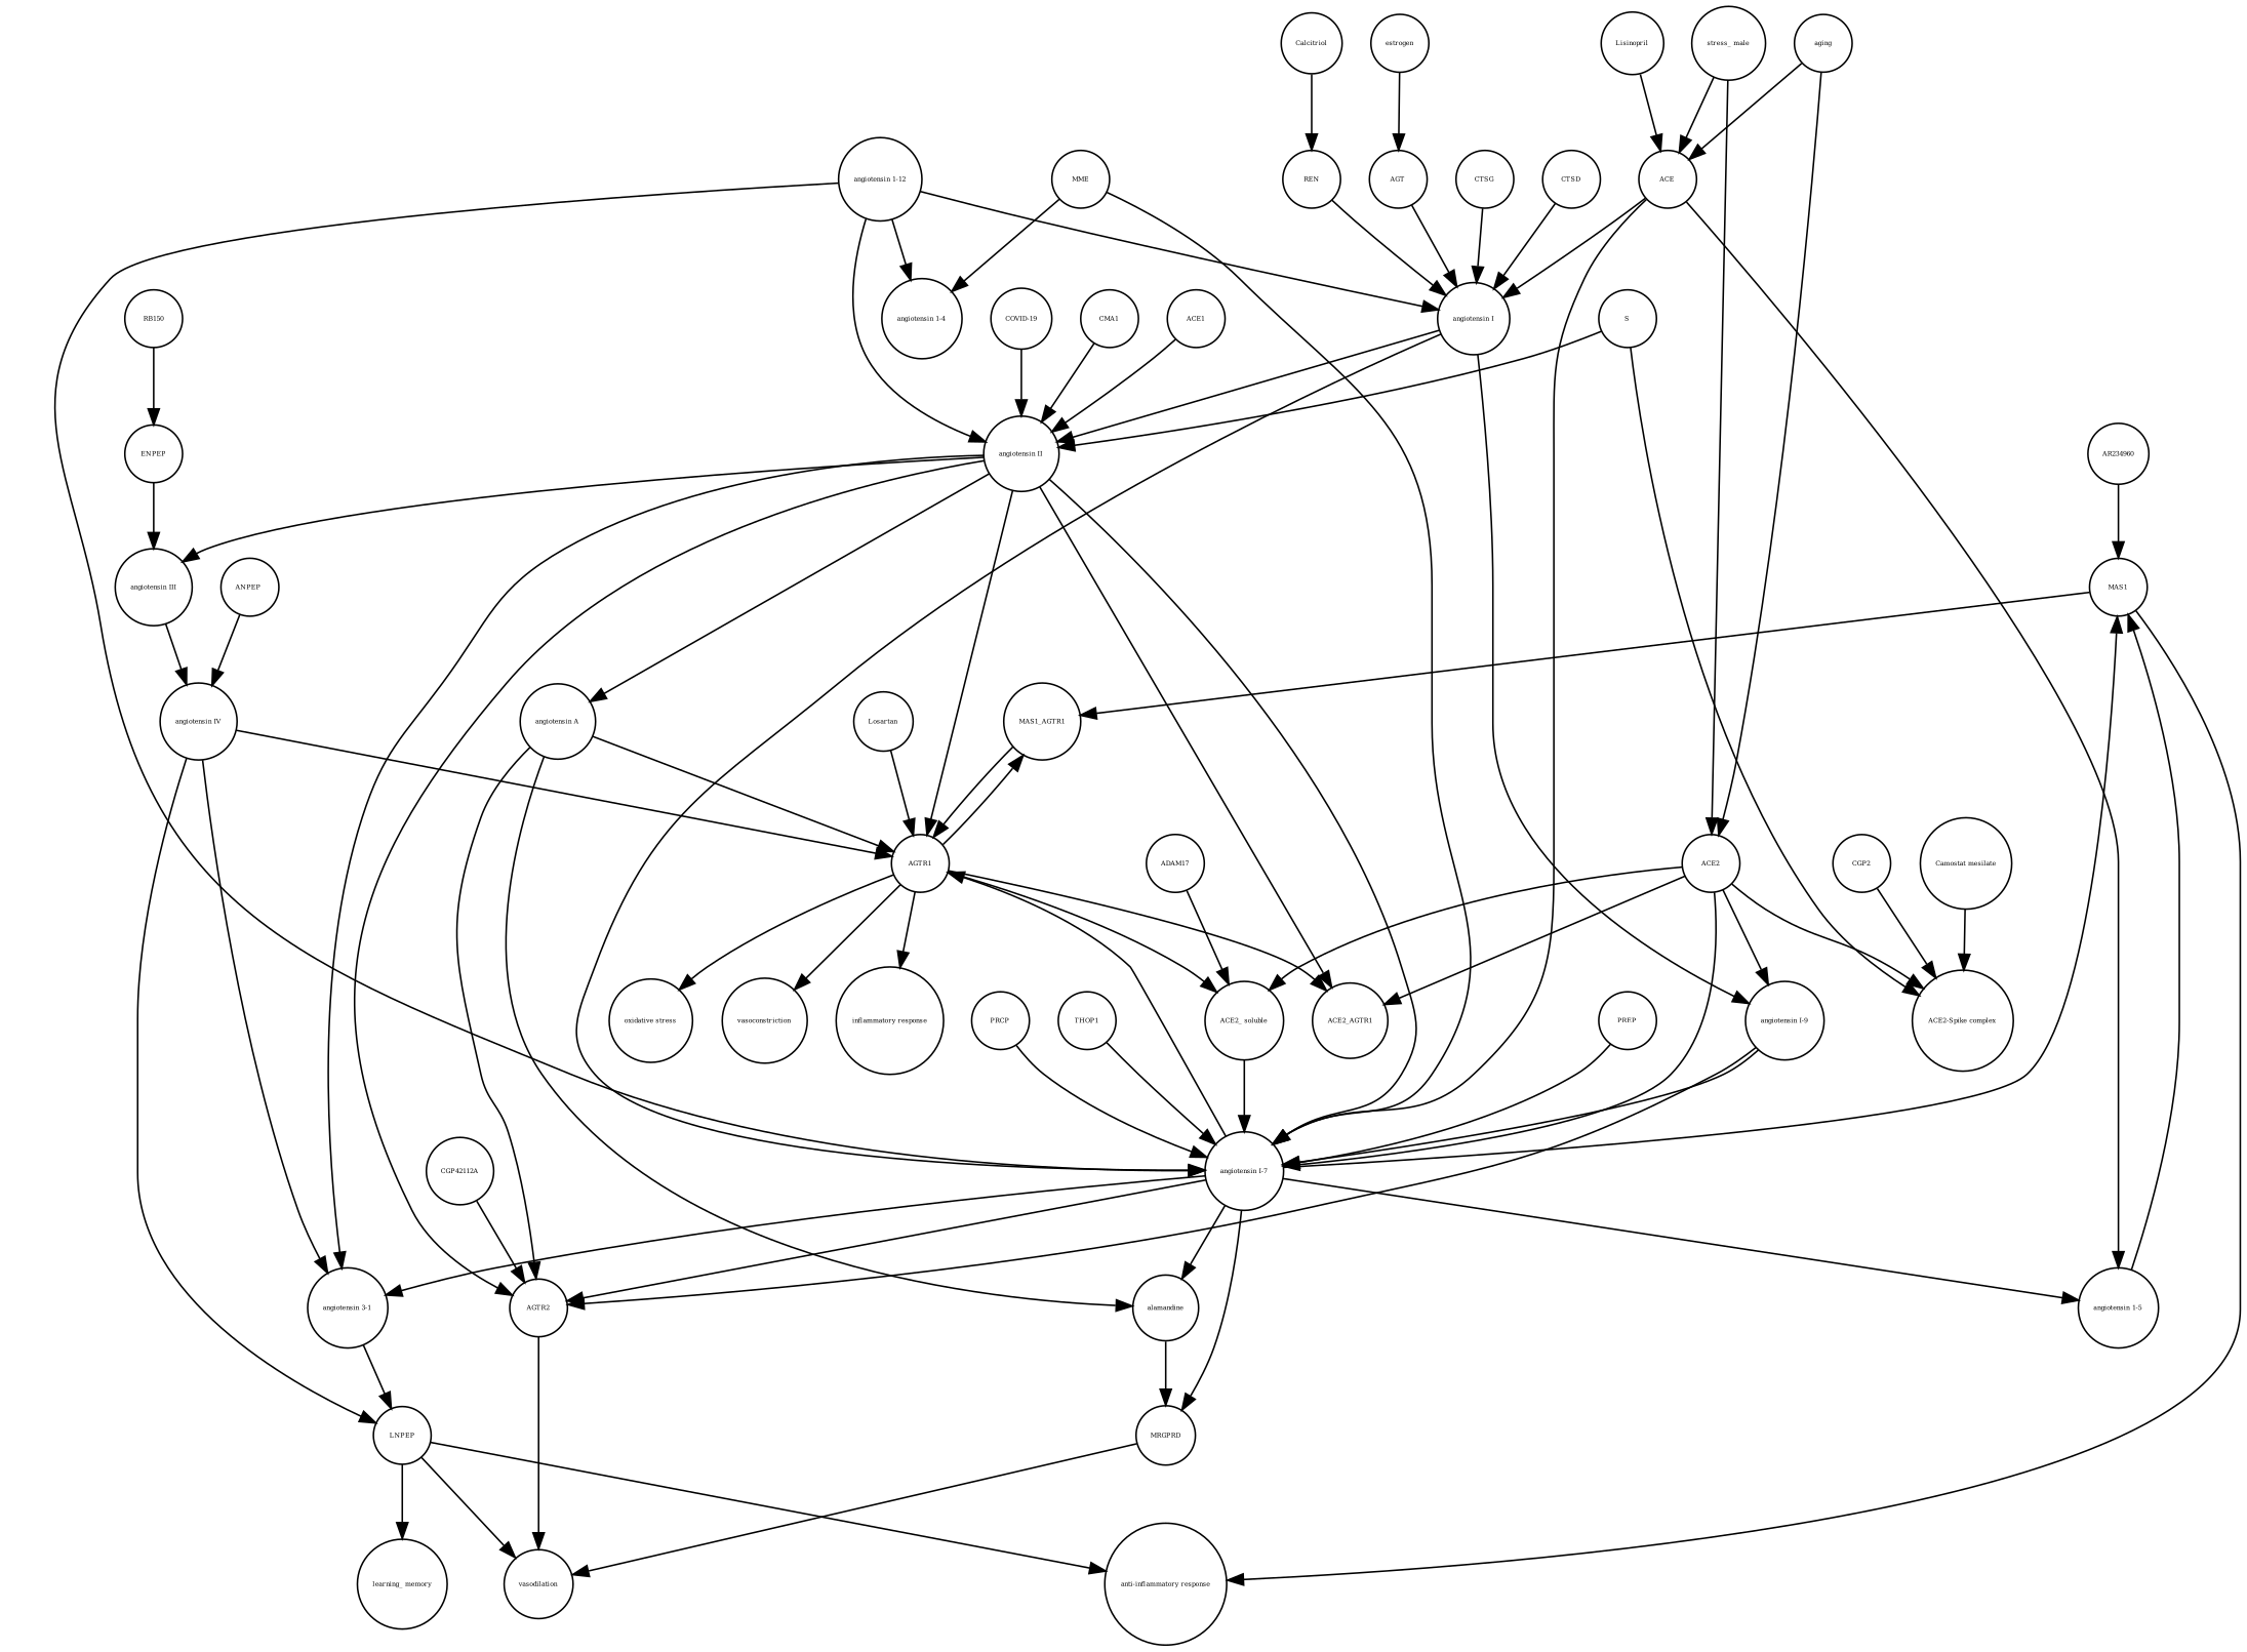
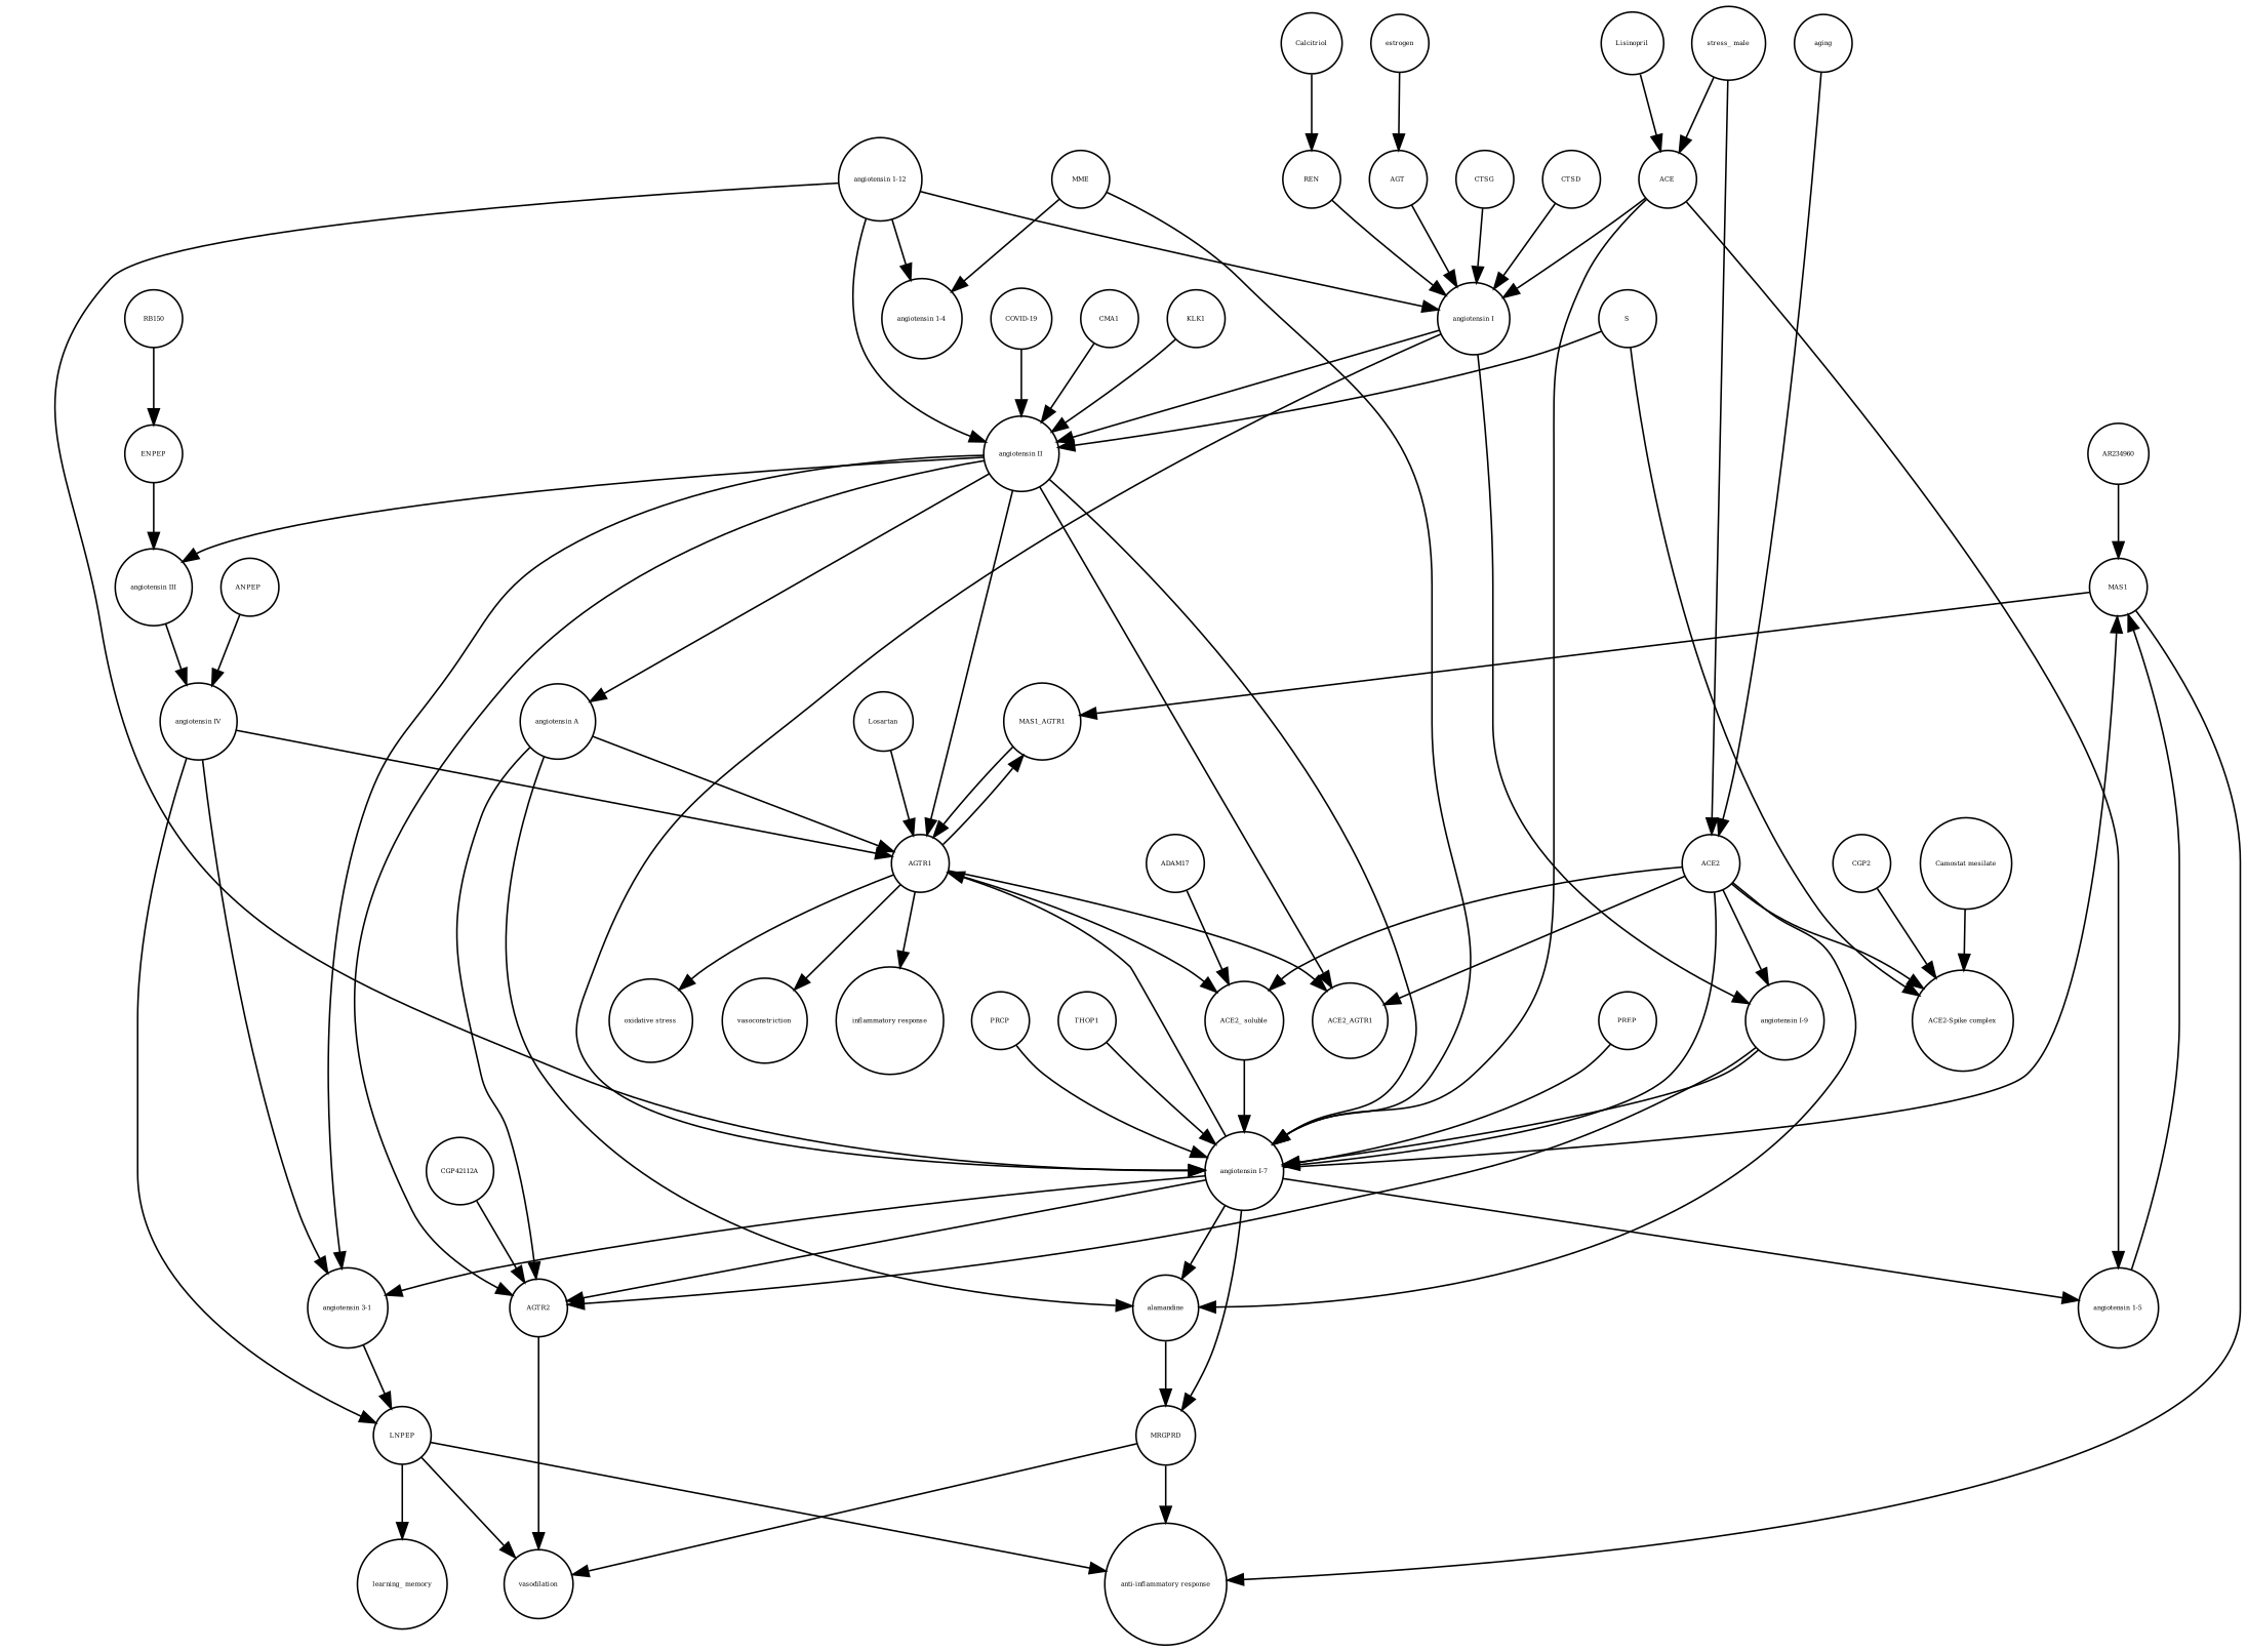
  strict digraph {
    node [bipartite=0 cls=macromolecule fontsize=4 shape=circle]
    edge [interaction_type=production]
    n1 [annotation="urn_miriam_hgnc_HGNC%3A29626" label=MRGPRD]
    n2 [annotation="urn_miriam_obo.go_GO%3A0006954" cls=phenotype label="anti-inflammatory response"]
    n3 [annotation=urn_miriam_mesh_D014664 cls=phenotype label=vasodilation]
    n4 [annotation="urn_miriam_hgnc_HGNC%3A6899" label=MAS1]
    n5 [annotation=urn_miriam_pubmed_15809376 cls=complex label=MAS1_AGTR1]
    n6 [annotation="urn_miriam_hgnc_HGNC%3A336" label=AGTR1]
    n7 [annotation="urn_miriam_hgnc_HGNC%3A338" label=AGTR2]
    n8 [annotation="urn_miriam_obo.go_GO%3A0006954" cls=phenotype label="inflammatory response"]
    n9 [annotation="urn_miriam_obo.go_GO%3A0006979" cls=phenotype label="oxidative stress"]
    n10 [annotation=urn_miriam_mesh_D014661 cls=phenotype label=vasoconstriction]
    n11 [annotation="urn_miriam_hgnc.symbol_ACE2" label="ACE2_ soluble"]
    n12 [annotation=urn_miriam_pubmed_25225202 cls=complex label=ACE2_AGTR1]
    n13 [annotation="urn_miriam_obo.chebi_CHEBI%3A55438" cls="simple chemical" label="angiotensin I-7"]
    n14 [annotation="urn_miriam_hgnc_HGNC%3A6656" label=LNPEP]
    n15 [cls=phenotype label="learning_ memory"]
    n16 [label=ENPEP]
    n17 [annotation="urn_miriam_obo.chebi_CHEBI%3A89666" cls="simple chemical" label="angiotensin III"]
    n18 [annotation="urn_miriam_pubmed_32333398|urn_miriam_obo.chebi_CHEBI%3A80127" cls="simple chemical" label="angiotensin IV"]
    n19 [annotation="urn_miriam_hgnc_HGNC%3A13557" label=ACE2]
    n20 [cls="simple chemical" label=alamandine]
    n21 [annotation="urn_miriam_obo.chebi_CHEBI%3A80128" cls="simple chemical" label="angiotensin I-9"]
    n22 [annotation=urn_miriam_pubmed_32275855 cls=complex label="ACE2-Spike complex"]
    n23 [annotation=urn_miriam_pubmed_30934934 cls="simple chemical" label="angiotensin 3-1"]
    n24 [annotation="urn_miriam_obo.chebi_CHEBI%3A80129" cls="simple chemical" label="angiotensin 1-5"]
    n25 [annotation="urn_miriam_obo.chebi_CHEBI%3A43755" cls="simple chemical" label=Lisinopril]
    n26 [annotation="urn_miriam_hgnc_HGNC%3A2707" label=ACE]
    n27 [annotation="urn_miriam_obo.chebi_CHEBI%3A2718" cls="simple chemical" label="angiotensin I"]
    n28 [annotation=urn_miriam_pubmed_27465904 cls="simple chemical" label="angiotensin 1-12"]
    n29 [annotation=urn_miriam_pubmed_22490446 cls="simple chemical" label="angiotensin 1-4"]
    n30 [annotation="urn_miriam_obo.chebi_CHEBI%3A2718" cls="simple chemical" label="angiotensin II"]
    n31 [annotation="urn_miriam_kegg.compound_C20970" cls="simple chemical" label="angiotensin A"]
    n32 [annotation="urn_miriam_hgnc_HGNC%3A9344" label=PRCP]
    n33 [annotation="urn_miriam_hgnc_HGNC%3A500" label="ANPEP "]
    n34 [annotation="urn_miriam_hgnc_HGNC%3A11876" label=CGP2]
    n35 [annotation="urn_miriam_obo.go_GO%3A0007568" cls=phenotype label=aging]
    n36 [annotation="urn_miriam_pubchem.compound_146025955" cls="simple chemical" label=AR234960]
    n37 [annotation="urn_miriam_obo.chebi_CHEBI%3A50114" cls="simple chemical" label=estrogen]
    n38 [annotation="urn_miriam_hgnc_HGNC%3A333" label=AGT]
    n39 [annotation="urn_miriam_hgnc_HGNC%3A2532" label=CTSG]
    n40 [annotation="urn_miriam_hgnc_HGNC%3A7154" label=MME]
    n41 [annotation="urn_miriam_uniprot_P0DTC2|urn_miriam_uniprot_P59594" label=S]
    n42 [annotation="urn_miriam_obo.chebi_CHEBI%3A135632" cls="simple chemical" label="Camostat mesilate"]
    n43 [annotation="urn_miriam_hgnc_HGNC%3A11793" label=THOP1]
    n44 [annotation=urn_miriam_mesh_D008297 cls=phenotype label="stress_ male"]
    n45 [annotation="urn_miriam_hgnc_HGNC%3A2097" label=CMA1]
    n46 [annotation="urn_miriam_hgnc_HGNC%3A195" label=ADAM17]
    n47 [annotation="urn_miriam_hgnc_HGNC%3A2529" label=CTSD]
    n48 [annotation="urn_miriam_obo.chebi_CHEBI%3A147302" cls="simple chemical" label=CGP42112A]
    n49 [annotation="urn_miriam_obo.chebi_CHEBI%3A17823" cls="simple chemical" label=Calcitriol]
    n50 [annotation="urn_miriam_hgnc_HGNC%3A9958" label=REN]
    n51 [annotation="urn_miriam_obo.chebi_CHEBI%3A6541" cls="simple chemical" label=Losartan]
    n52 [cls="simple chemical" label=RB150]
-   n53 [annotation="urn_miriam_hgnc_HGNC%3A6357|urn_miriam_pubmed_6555043" label=ACE1]
+   n53 [annotation="urn_miriam_hgnc_HGNC%3A6357|urn_miriam_pubmed_6555043" label=KLK1]
    n54 [annotation="urn_miriam_taxonomy_2697049|urn_miriam_mesh_C000657245" cls=phenotype label="COVID-19"]
    n55 [annotation="urn_miriam_hgnc_HGNC%3A9358" label=PREP]
+   n1 -> n2 [interaction_type="necessary stimulation"]
    n1 -> n3 [interaction_type="necessary stimulation"]
    n4 -> n2 [interaction_type="necessary stimulation"]
    n4 -> n5
    n5 -> n6 [annotation="urn_miriam_pubmed_15809376|urn_miriam_taxonomy_40674" interaction_type=inhibition]
    n6 -> n5
    n6 -> n8 [interaction_type="necessary stimulation"]
    n6 -> n9 [interaction_type="necessary stimulation"]
    n6 -> n10 [interaction_type="necessary stimulation"]
    n6 -> n11 [annotation="urn_miriam_pubmed_24227843|urn_miriam_taxonomy_9606|urn_miriam_pubmed_32333398|urn_miriam_pubmed_28512108" interaction_type=stimulation]
    n6 -> n12
    n7 -> n3 [interaction_type="necessary stimulation"]
    n11 -> n13 [annotation="urn_miriam_pubmed_28512108|urn_miriam_taxonomy_9606" interaction_type=stimulation]
    n13 -> n1 [annotation="urn_miriam_pubmed_27217404|urn_miriam_taxonomy_9606" interaction_type=stimulation]
    n13 -> n4 [annotation="urn_miriam_pubmed_27217404|urn_miriam_taxonomy_9606" interaction_type=stimulation]
    n13 -> n6 [annotation="urn_miriam_pubmed_29928987|urn_miriam_taxonomy_9606" interaction_type=inhibition]
    n13 -> n7 [annotation="urn_miriam_pubmed_15767466|urn_miriam_taxonomy_10116" interaction_type=stimulation]
    n13 -> n20
    n13 -> n23
    n13 -> n24
    n14 -> n2 [interaction_type="necessary stimulation"]
    n14 -> n3 [interaction_type="necessary stimulation"]
    n14 -> n15 [interaction_type="necessary stimulation"]
    n16 -> n17 [annotation="urn_miriam_pubmed_8876246|urn_miriam_taxonomy_10090" interaction_type=catalysis]
    n17 -> n18
    n18 -> n6 [annotation="urn_miriam_pubmed_17630322|urn_miriam_taxonomy_40674|urn_miriam_pubmed_26497614|urn_miriam_pubmed_32333398|urn_miriam_pubmed_17138938" interaction_type=stimulation]
    n18 -> n14 [annotation="urn_miriam_pubmed_11707427|urn_miriam_taxonomy_10090" interaction_type=stimulation]
    n18 -> n23
    n19 -> n11
    n19 -> n12
    n19 -> n13 [annotation="urn_miriam_taxonomy_10090|urn_miriam_pubmed_23392115" interaction_type=catalysis]
+   n19 -> n20 [annotation="urn_miriam_pubmed_23446738|urn_miriam_taxonomy_9606" interaction_type=catalysis]
    n19 -> n21 [annotation="urn_miriam_pubmed_10969042|urn_miriam_taxonomy_9606" interaction_type=catalysis]
    n19 -> n22
    n20 -> n1 [annotation="urn_miriam_pubmed_23446738|urn_miriam_taxonomy_9606" interaction_type=stimulation]
    n21 -> n7 [annotation="urn_miriam_pubmed_30048754|urn_miriam_taxonomy_10116" interaction_type=stimulation]
    n21 -> n13
    n23 -> n14 [annotation=urn_miriam_pubmed_30934934 interaction_type=stimulation]
    n24 -> n4 [annotation="urn_miriam_pubmed_27660028|urn_miriam_taxonomy_10116|urn_miriam_taxonomy_9606|urn_miriam_pubmed_27217404" interaction_type=stimulation]
    n25 -> n26 [interaction_type=inhibition]
    n26 -> n13 [annotation="urn_miriam_pubmed_15283675|urn_miriam_taxonomy_9606" interaction_type=catalysis]
    n26 -> n24 [annotation="urn_miriam_pubmed_10969042|urn_miriam_taxonomy_9606" interaction_type=catalysis]
    n26 -> n27 [annotation="urn_miriam_pubmed_22490446|urn_miriam_taxonomy_10116" interaction_type=catalysis]
    n27 -> n13
    n27 -> n21
    n27 -> n30
    n28 -> n13
    n28 -> n27
    n28 -> n29
    n28 -> n30
    n30 -> n6 [annotation="urn_miriam_pubmed_15809376|urn_miriam_taxonomy_40674" interaction_type=stimulation]
    n30 -> n7 [annotation="urn_miriam_pubmed_17630322|urn_miriam_taxonomy_9606|urn_miriam_pubmed_17138938" interaction_type=stimulation]
    n30 -> n12 [annotation="urn_miriam_pubmed_25225202|urn_miriam_taxonomy_40674" interaction_type=inhibition]
    n30 -> n13
    n30 -> n17
    n30 -> n23
    n30 -> n31
    n31 -> n6 [annotation="urn_miriam_pubmed_17630322|urn_miriam_taxonomy_40674|urn_miriam_pubmed_26497614|urn_miriam_pubmed_32333398|urn_miriam_pubmed_17138938" interaction_type=stimulation]
    n31 -> n7 [annotation="urn_miriam_pubmed_17630322|urn_miriam_taxonomy_9606|urn_miriam_pubmed_17138938" interaction_type=stimulation]
    n31 -> n20
    n32 -> n13 [annotation="urn_miriam_taxonomy_10090|urn_miriam_pubmed_23392115" interaction_type=catalysis]
    n33 -> n18 [annotation="urn_miriam_pubmed_8876246|urn_miriam_taxonomy_10090" interaction_type=catalysis]
    n34 -> n22 [annotation="urn_miriam_pubmed_32142651|urn_miriam_taxonomy_9606" interaction_type=stimulation]
    n35 -> n19 [annotation="urn_miriam_pubmed_20689271|urn_miriam_taxonomy_10116" interaction_type=inhibition]
-   n35 -> n26 [annotation="urn_miriam_pubmed_20689271|urn_miriam_taxonomy_10116" interaction_type=stimulation]
    n36 -> n4 [annotation=urn_miriam_pubmed_29287092 interaction_type=stimulation]
    n37 -> n38 [annotation=urn_miriam_pubmed_30934934 interaction_type=stimulation]
    n38 -> n27
    n39 -> n27 [annotation="urn_miriam_pubmed_6172448|urn_miriam_taxonomy_9606" interaction_type=catalysis]
    n40 -> n13 [annotation="urn_miriam_pubmed_15283675|urn_miriam_taxonomy_9606" interaction_type=catalysis]
    n40 -> n29 [annotation="urn_miriam_pubmed_22490446|urn_miriam_taxonomy_10116" interaction_type=catalysis]
    n41 -> n22
    n41 -> n30 [annotation="urn_miriam_pubmed_16007097|urn_miriam_taxonomy_10090" interaction_type=stimulation]
    n42 -> n22 [annotation="urn_miriam_pubmed_32142651|urn_miriam_taxonomy_9606" interaction_type=inhibition]
    n43 -> n13 [annotation="urn_miriam_pubmed_24041943|urn_miriam_taxonomy_10116" interaction_type=catalysis]
    n44 -> n19 [annotation="urn_miriam_pubmed_26171856|urn_miriam_taxonomy_10116" interaction_type=stimulation]
    n44 -> n26 [annotation="urn_miriam_pubmed_26171856|urn_miriam_taxonomy_10116" interaction_type=stimulation]
    n45 -> n30 [annotation="urn_miriam_pubmed_2266130|urn_miriam_taxonomy_9606" interaction_type=catalysis]
    n46 -> n11 [annotation="urn_miriam_pubmed_24227843|urn_miriam_taxonomy_9606|urn_miriam_pubmed_32333398|urn_miriam_pubmed_28512108" interaction_type=catalysis]
    n47 -> n27 [annotation="urn_miriam_pubmed_6172448|urn_miriam_taxonomy_9606" interaction_type=catalysis]
    n48 -> n7
    n49 -> n50 [interaction_type=inhibition]
    n50 -> n27 [annotation="urn_miriam_pubmed_10585461|urn_miriam_pubmed_30934934|urn_miriam_pubmed_6172448|urn_miriam_taxonomy_9606" interaction_type=catalysis]
    n51 -> n6 [annotation="urn_miriam_pubmed_24530803|urn_miriam_taxonomy_8355" interaction_type=inhibition]
    n52 -> n16 [interaction_type=inhibition]
    n53 -> n30 [annotation="urn_miriam_taxonomy_9823|urn_miriam_pubmed_6555043" interaction_type=catalysis]
    n54 -> n30 [annotation="urn_miriam_pubmed_32048163|urn_miriam_taxonomy_9606" interaction_type=stimulation]
    n55 -> n13 [annotation="urn_miriam_pubmed_23463883|urn_miriam_taxonomy_40674" interaction_type=catalysis]
  }
